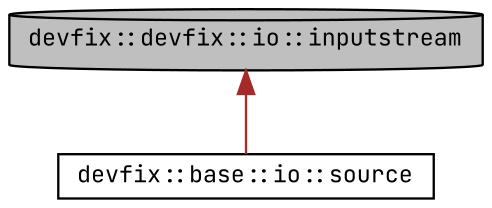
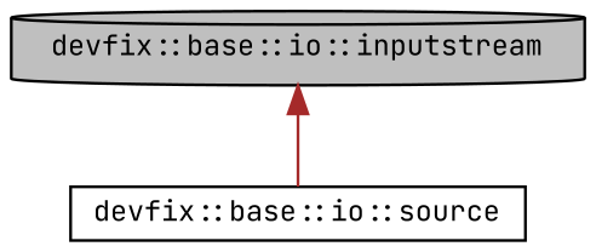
  digraph {
    fontname="JetBrains Mono"
    node [color=black fontname="JetBrains Mono" fontsize=10 style=filled]
-   n1 [fillcolor=grey75 fontcolor=black height=0.2 label="devfix::devfix::io::inputstream" shape=cylinder width=0.4]
+   n1 [fillcolor=grey75 fontcolor=black height=0.2 label="devfix::base::io::inputstream" shape=cylinder width=0.4]
    n2 [fillcolor=white height=0.2 label="devfix::base::io::source" shape=box width=0.4]
    n1 -> n2 [color=brown dir=back fontname="JetBrains Mono" fontsize=10 labelfontname=Helvetica labelfontsize=10 style=solid]
  }
